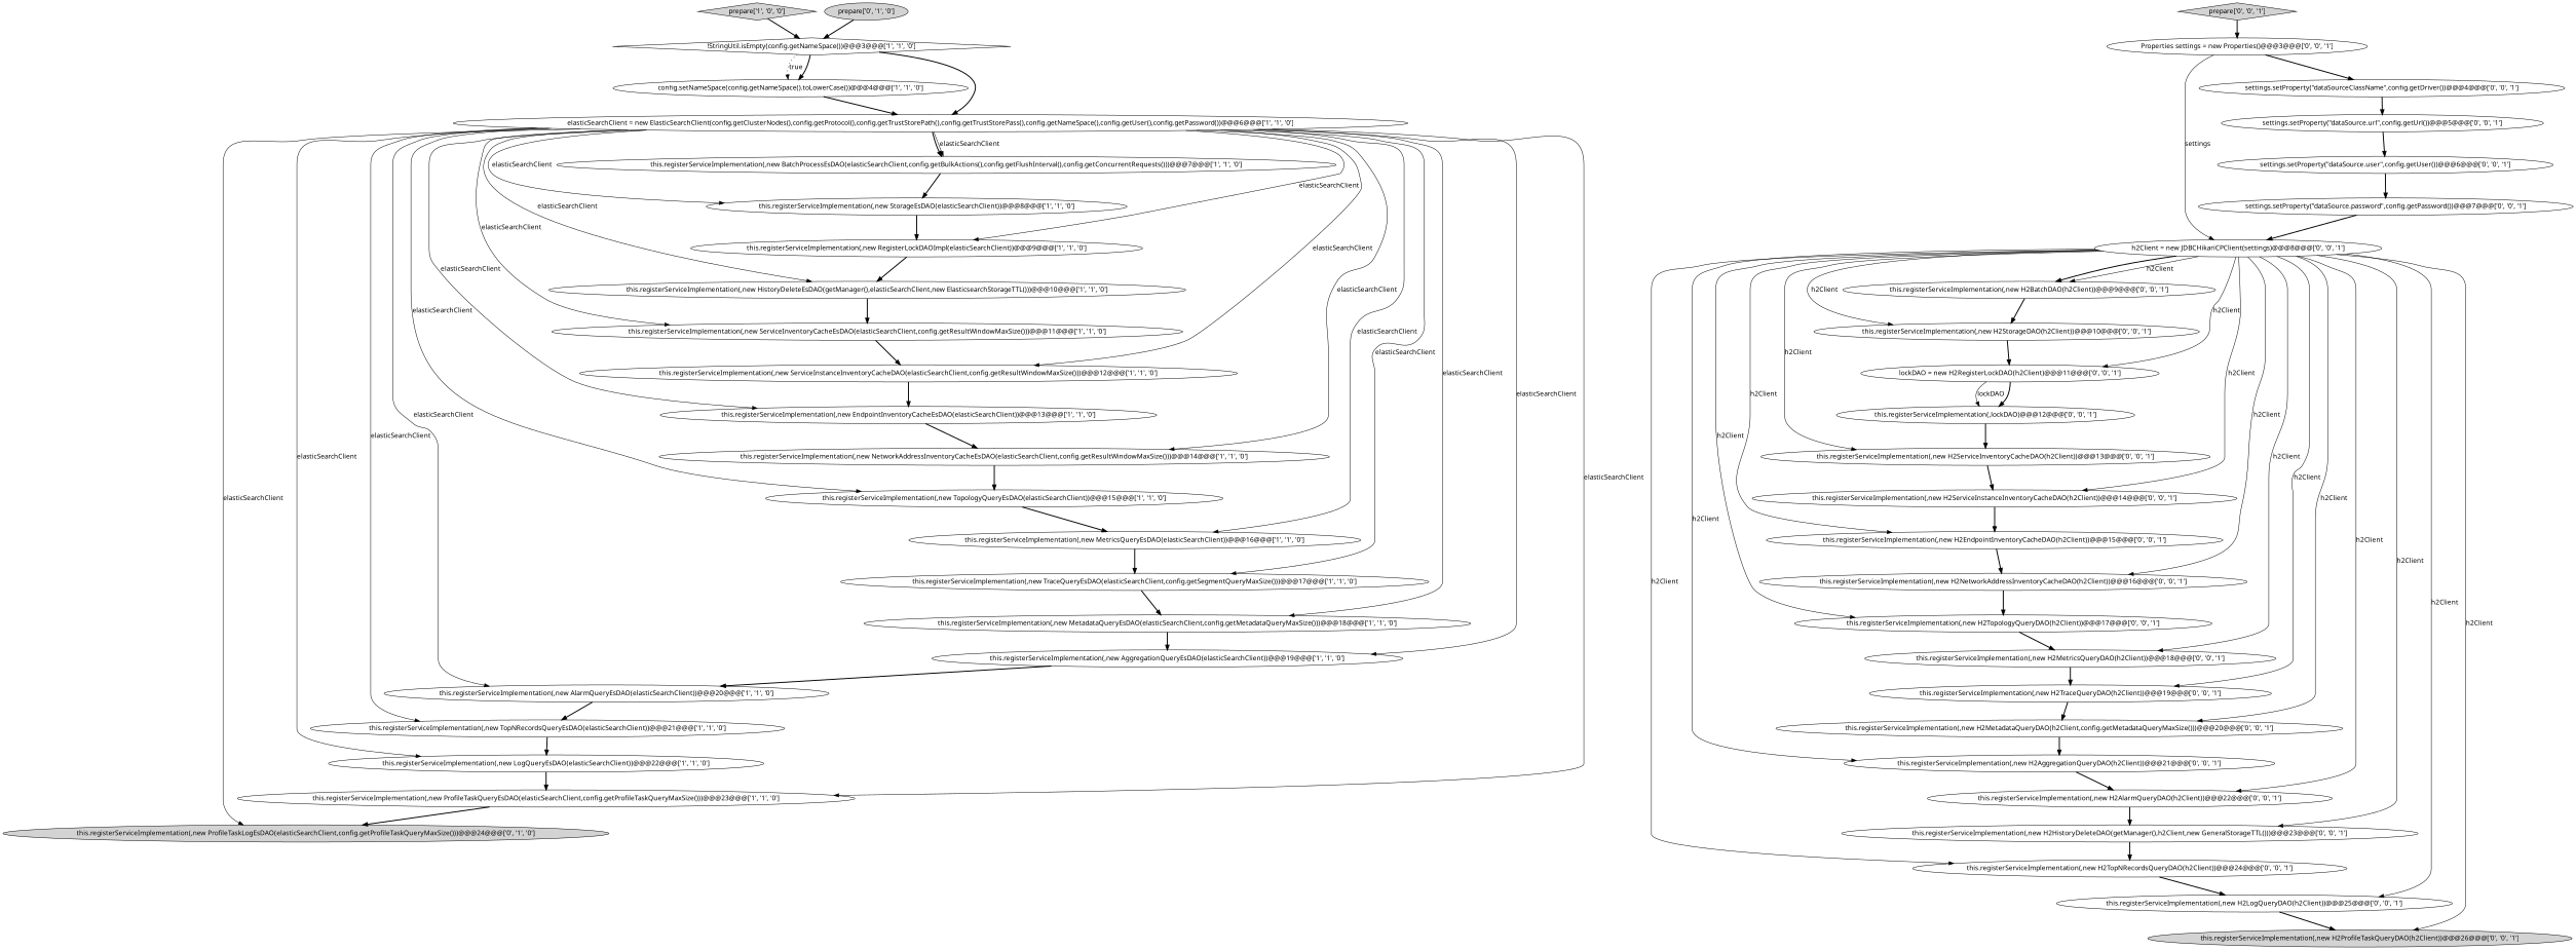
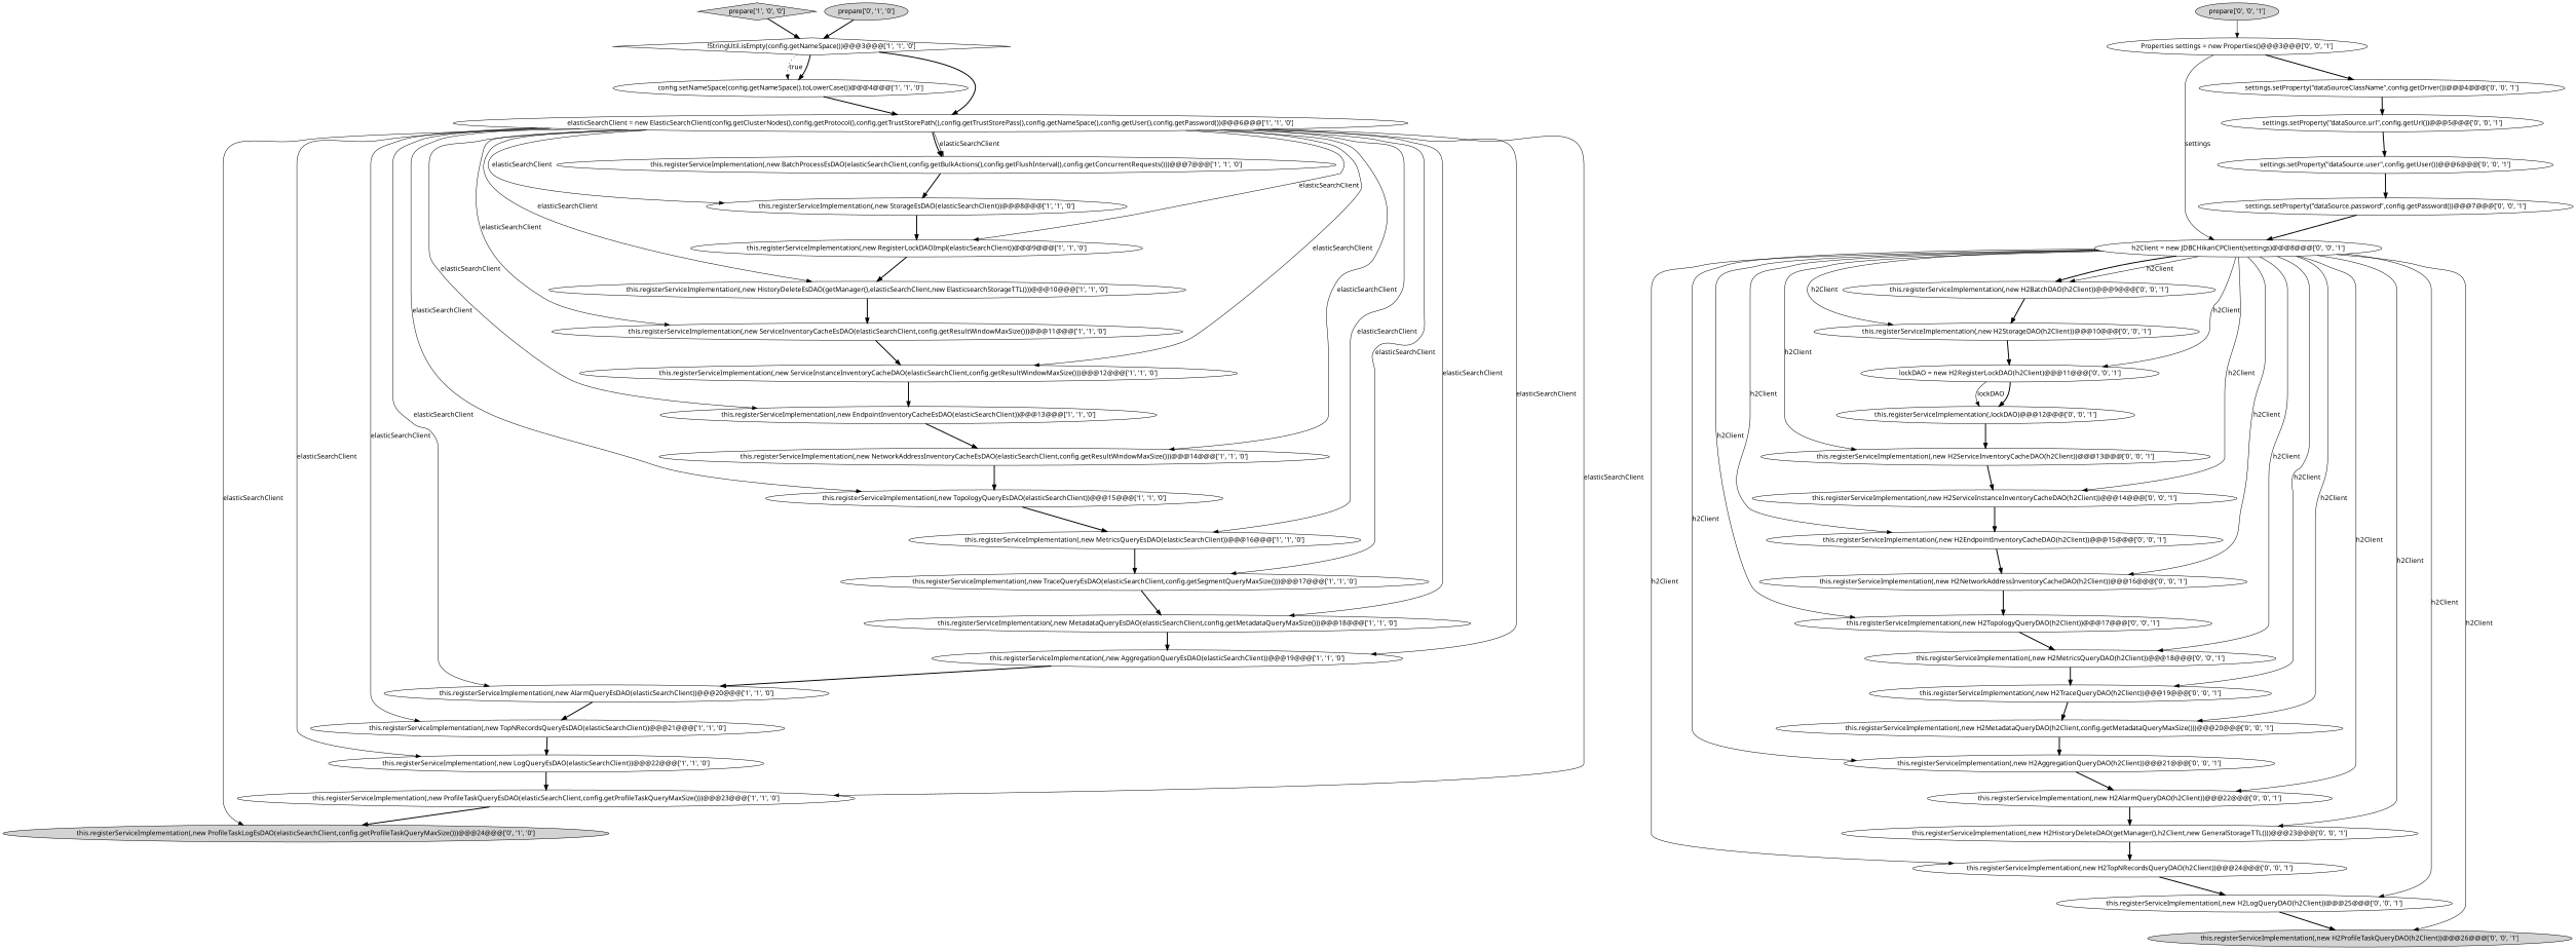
  digraph {
    fontname="Noto Sans"
    node [fillcolor=white fontname="Noto Sans" shape=ellipse style=filled]
    edge [fontname="Noto Sans" style=bold]
    n1 [fillcolor=lightgray label="this.registerServiceImplementation(,new ProfileTaskLogEsDAO(elasticSearchClient,config.getProfileTaskQueryMaxSize()))@@@24@@@['0', '1', '0']"]
    n2 [fillcolor=lightgray label="prepare['1', '0', '0']" shape=diamond]
    n3 [label="!StringUtil.isEmpty(config.getNameSpace())@@@3@@@['1', '1', '0']" shape=diamond]
    n4 [label="config.setNameSpace(config.getNameSpace().toLowerCase())@@@4@@@['1', '1', '0']"]
    n5 [label="elasticSearchClient = new ElasticSearchClient(config.getClusterNodes(),config.getProtocol(),config.getTrustStorePath(),config.getTrustStorePass(),config.getNameSpace(),config.getUser(),config.getPassword())@@@6@@@['1', '1', '0']"]
    n6 [label="this.registerServiceImplementation(,new H2TopNRecordsQueryDAO(h2Client))@@@24@@@['0', '0', '1']"]
    n7 [label="this.registerServiceImplementation(,new H2LogQueryDAO(h2Client))@@@25@@@['0', '0', '1']"]
    n8 [fillcolor=lightgray label="this.registerServiceImplementation(,new H2ProfileTaskQueryDAO(h2Client))@@@26@@@['0', '0', '1']"]
    n9 [label="this.registerServiceImplementation(,new H2NetworkAddressInventoryCacheDAO(h2Client))@@@16@@@['0', '0', '1']"]
    n10 [label="this.registerServiceImplementation(,new H2TopologyQueryDAO(h2Client))@@@17@@@['0', '0', '1']"]
    n11 [label="this.registerServiceImplementation(,new H2MetricsQueryDAO(h2Client))@@@18@@@['0', '0', '1']"]
    n12 [label="this.registerServiceImplementation(,new ProfileTaskQueryEsDAO(elasticSearchClient,config.getProfileTaskQueryMaxSize()))@@@23@@@['1', '1', '0']"]
    n13 [label="this.registerServiceImplementation(,new EndpointInventoryCacheEsDAO(elasticSearchClient))@@@13@@@['1', '1', '0']"]
    n14 [label="this.registerServiceImplementation(,new NetworkAddressInventoryCacheEsDAO(elasticSearchClient,config.getResultWindowMaxSize()))@@@14@@@['1', '1', '0']"]
    n15 [label="this.registerServiceImplementation(,new TopologyQueryEsDAO(elasticSearchClient))@@@15@@@['1', '1', '0']"]
    n16 [label="this.registerServiceImplementation(,new H2AlarmQueryDAO(h2Client))@@@22@@@['0', '0', '1']"]
    n17 [label="this.registerServiceImplementation(,new H2HistoryDeleteDAO(getManager(),h2Client,new GeneralStorageTTL()))@@@23@@@['0', '0', '1']"]
    n18 [label="this.registerServiceImplementation(,lockDAO)@@@12@@@['0', '0', '1']"]
    n19 [label="this.registerServiceImplementation(,new H2ServiceInventoryCacheDAO(h2Client))@@@13@@@['0', '0', '1']"]
    n20 [label="this.registerServiceImplementation(,new H2ServiceInstanceInventoryCacheDAO(h2Client))@@@14@@@['0', '0', '1']"]
    n21 [label="this.registerServiceImplementation(,new ServiceInstanceInventoryCacheDAO(elasticSearchClient,config.getResultWindowMaxSize()))@@@12@@@['1', '1', '0']"]
    n22 [label="this.registerServiceImplementation(,new TopNRecordsQueryEsDAO(elasticSearchClient))@@@21@@@['1', '1', '0']"]
    n23 [label="this.registerServiceImplementation(,new LogQueryEsDAO(elasticSearchClient))@@@22@@@['1', '1', '0']"]
    n24 [label="this.registerServiceImplementation(,new MetadataQueryEsDAO(elasticSearchClient,config.getMetadataQueryMaxSize()))@@@18@@@['1', '1', '0']"]
    n25 [label="this.registerServiceImplementation(,new AggregationQueryEsDAO(elasticSearchClient))@@@19@@@['1', '1', '0']"]
    n26 [label="this.registerServiceImplementation(,new HistoryDeleteEsDAO(getManager(),elasticSearchClient,new ElasticsearchStorageTTL()))@@@10@@@['1', '1', '0']"]
    n27 [label="this.registerServiceImplementation(,new TraceQueryEsDAO(elasticSearchClient,config.getSegmentQueryMaxSize()))@@@17@@@['1', '1', '0']"]
    n28 [label="this.registerServiceImplementation(,new BatchProcessEsDAO(elasticSearchClient,config.getBulkActions(),config.getFlushInterval(),config.getConcurrentRequests()))@@@7@@@['1', '1', '0']"]
    n29 [label="this.registerServiceImplementation(,new RegisterLockDAOImpl(elasticSearchClient))@@@9@@@['1', '1', '0']"]
    n30 [label="this.registerServiceImplementation(,new StorageEsDAO(elasticSearchClient))@@@8@@@['1', '1', '0']"]
    n31 [label="this.registerServiceImplementation(,new ServiceInventoryCacheEsDAO(elasticSearchClient,config.getResultWindowMaxSize()))@@@11@@@['1', '1', '0']"]
    n32 [label="this.registerServiceImplementation(,new MetricsQueryEsDAO(elasticSearchClient))@@@16@@@['1', '1', '0']"]
    n33 [label="this.registerServiceImplementation(,new AlarmQueryEsDAO(elasticSearchClient))@@@20@@@['1', '1', '0']"]
    n34 [label="this.registerServiceImplementation(,new H2StorageDAO(h2Client))@@@10@@@['0', '0', '1']"]
    n35 [label="lockDAO = new H2RegisterLockDAO(h2Client)@@@11@@@['0', '0', '1']"]
    n36 [label="this.registerServiceImplementation(,new H2EndpointInventoryCacheDAO(h2Client))@@@15@@@['0', '0', '1']"]
    n37 [label="h2Client = new JDBCHikariCPClient(settings)@@@8@@@['0', '0', '1']"]
    n38 [label="this.registerServiceImplementation(,new H2MetadataQueryDAO(h2Client,config.getMetadataQueryMaxSize()))@@@20@@@['0', '0', '1']"]
    n39 [label="this.registerServiceImplementation(,new H2BatchDAO(h2Client))@@@9@@@['0', '0', '1']"]
    n40 [label="this.registerServiceImplementation(,new H2AggregationQueryDAO(h2Client))@@@21@@@['0', '0', '1']"]
    n41 [label="this.registerServiceImplementation(,new H2TraceQueryDAO(h2Client))@@@19@@@['0', '0', '1']"]
    n42 [label="Properties settings = new Properties()@@@3@@@['0', '0', '1']"]
    n43 [label="settings.setProperty(\"dataSourceClassName\",config.getDriver())@@@4@@@['0', '0', '1']"]
    n44 [label="settings.setProperty(\"dataSource.url\",config.getUrl())@@@5@@@['0', '0', '1']"]
    n45 [label="settings.setProperty(\"dataSource.user\",config.getUser())@@@6@@@['0', '0', '1']"]
    n46 [label="settings.setProperty(\"dataSource.password\",config.getPassword())@@@7@@@['0', '0', '1']"]
-   n47 [fillcolor=lightgray label="prepare['0', '0', '1']" shape=diamond]
+   n47 [fillcolor=lightgray label="prepare['0', '0', '1']"]
    n48 [fillcolor=lightgray label="prepare['0', '1', '0']"]
    n2 -> n3
    n3 -> n4
    n3 -> n4 [label=true style=dotted]
    n3 -> n5
    n4 -> n5
    n5 -> n1 [label=elasticSearchClient style=solid]
    n5 -> n12 [label=elasticSearchClient style=solid]
    n5 -> n13 [label=elasticSearchClient style=solid]
    n5 -> n14 [label=elasticSearchClient style=solid]
    n5 -> n15 [label=elasticSearchClient style=solid]
    n5 -> n21 [label=elasticSearchClient style=solid]
    n5 -> n22 [label=elasticSearchClient style=solid]
    n5 -> n23 [label=elasticSearchClient style=solid]
    n5 -> n24 [label=elasticSearchClient style=solid]
    n5 -> n25 [label=elasticSearchClient style=solid]
    n5 -> n26 [label=elasticSearchClient style=solid]
    n5 -> n27 [label=elasticSearchClient style=solid]
    n5 -> n28 [label=elasticSearchClient style=solid]
    n5 -> n28
    n5 -> n29 [label=elasticSearchClient style=solid]
    n5 -> n30 [label=elasticSearchClient style=solid]
    n5 -> n31 [label=elasticSearchClient style=solid]
    n5 -> n32 [label=elasticSearchClient style=solid]
    n5 -> n33 [label=elasticSearchClient style=solid]
    n6 -> n7
    n7 -> n8
    n9 -> n10
    n10 -> n11
    n11 -> n41
    n12 -> n1
    n13 -> n14
    n14 -> n15
    n15 -> n32
    n16 -> n17
    n17 -> n6
    n18 -> n19
    n19 -> n20
    n20 -> n36
    n21 -> n13
    n22 -> n23
    n23 -> n12
    n24 -> n25
    n25 -> n33
    n26 -> n31
    n27 -> n24
    n28 -> n30
    n29 -> n26
    n30 -> n29
    n31 -> n21
    n32 -> n27
    n33 -> n22
    n34 -> n35
    n35 -> n18
    n35 -> n18 [label=lockDAO style=solid]
    n36 -> n9
    n37 -> n6 [label=h2Client style=solid]
    n37 -> n7 [label=h2Client style=solid]
    n37 -> n8 [label=h2Client style=solid]
    n37 -> n9 [label=h2Client style=solid]
    n37 -> n10 [label=h2Client style=solid]
    n37 -> n11 [label=h2Client style=solid]
    n37 -> n16 [label=h2Client style=solid]
    n37 -> n17 [label=h2Client style=solid]
    n37 -> n19 [label=h2Client style=solid]
    n37 -> n20 [label=h2Client style=solid]
    n37 -> n34 [label=h2Client style=solid]
    n37 -> n35 [label=h2Client style=solid]
    n37 -> n36 [label=h2Client style=solid]
    n37 -> n38 [label=h2Client style=solid]
    n37 -> n39 [label=h2Client style=solid]
    n37 -> n39
    n37 -> n40 [label=h2Client style=solid]
    n37 -> n41 [label=h2Client style=solid]
    n38 -> n40
    n39 -> n34
    n40 -> n16
    n41 -> n38
    n42 -> n37 [label=settings style=solid]
    n42 -> n43
    n43 -> n44
    n44 -> n45
    n45 -> n46
    n46 -> n37
-   n47 -> n42
+   n47 -> n42 [style=solid]
    n48 -> n3
  }
